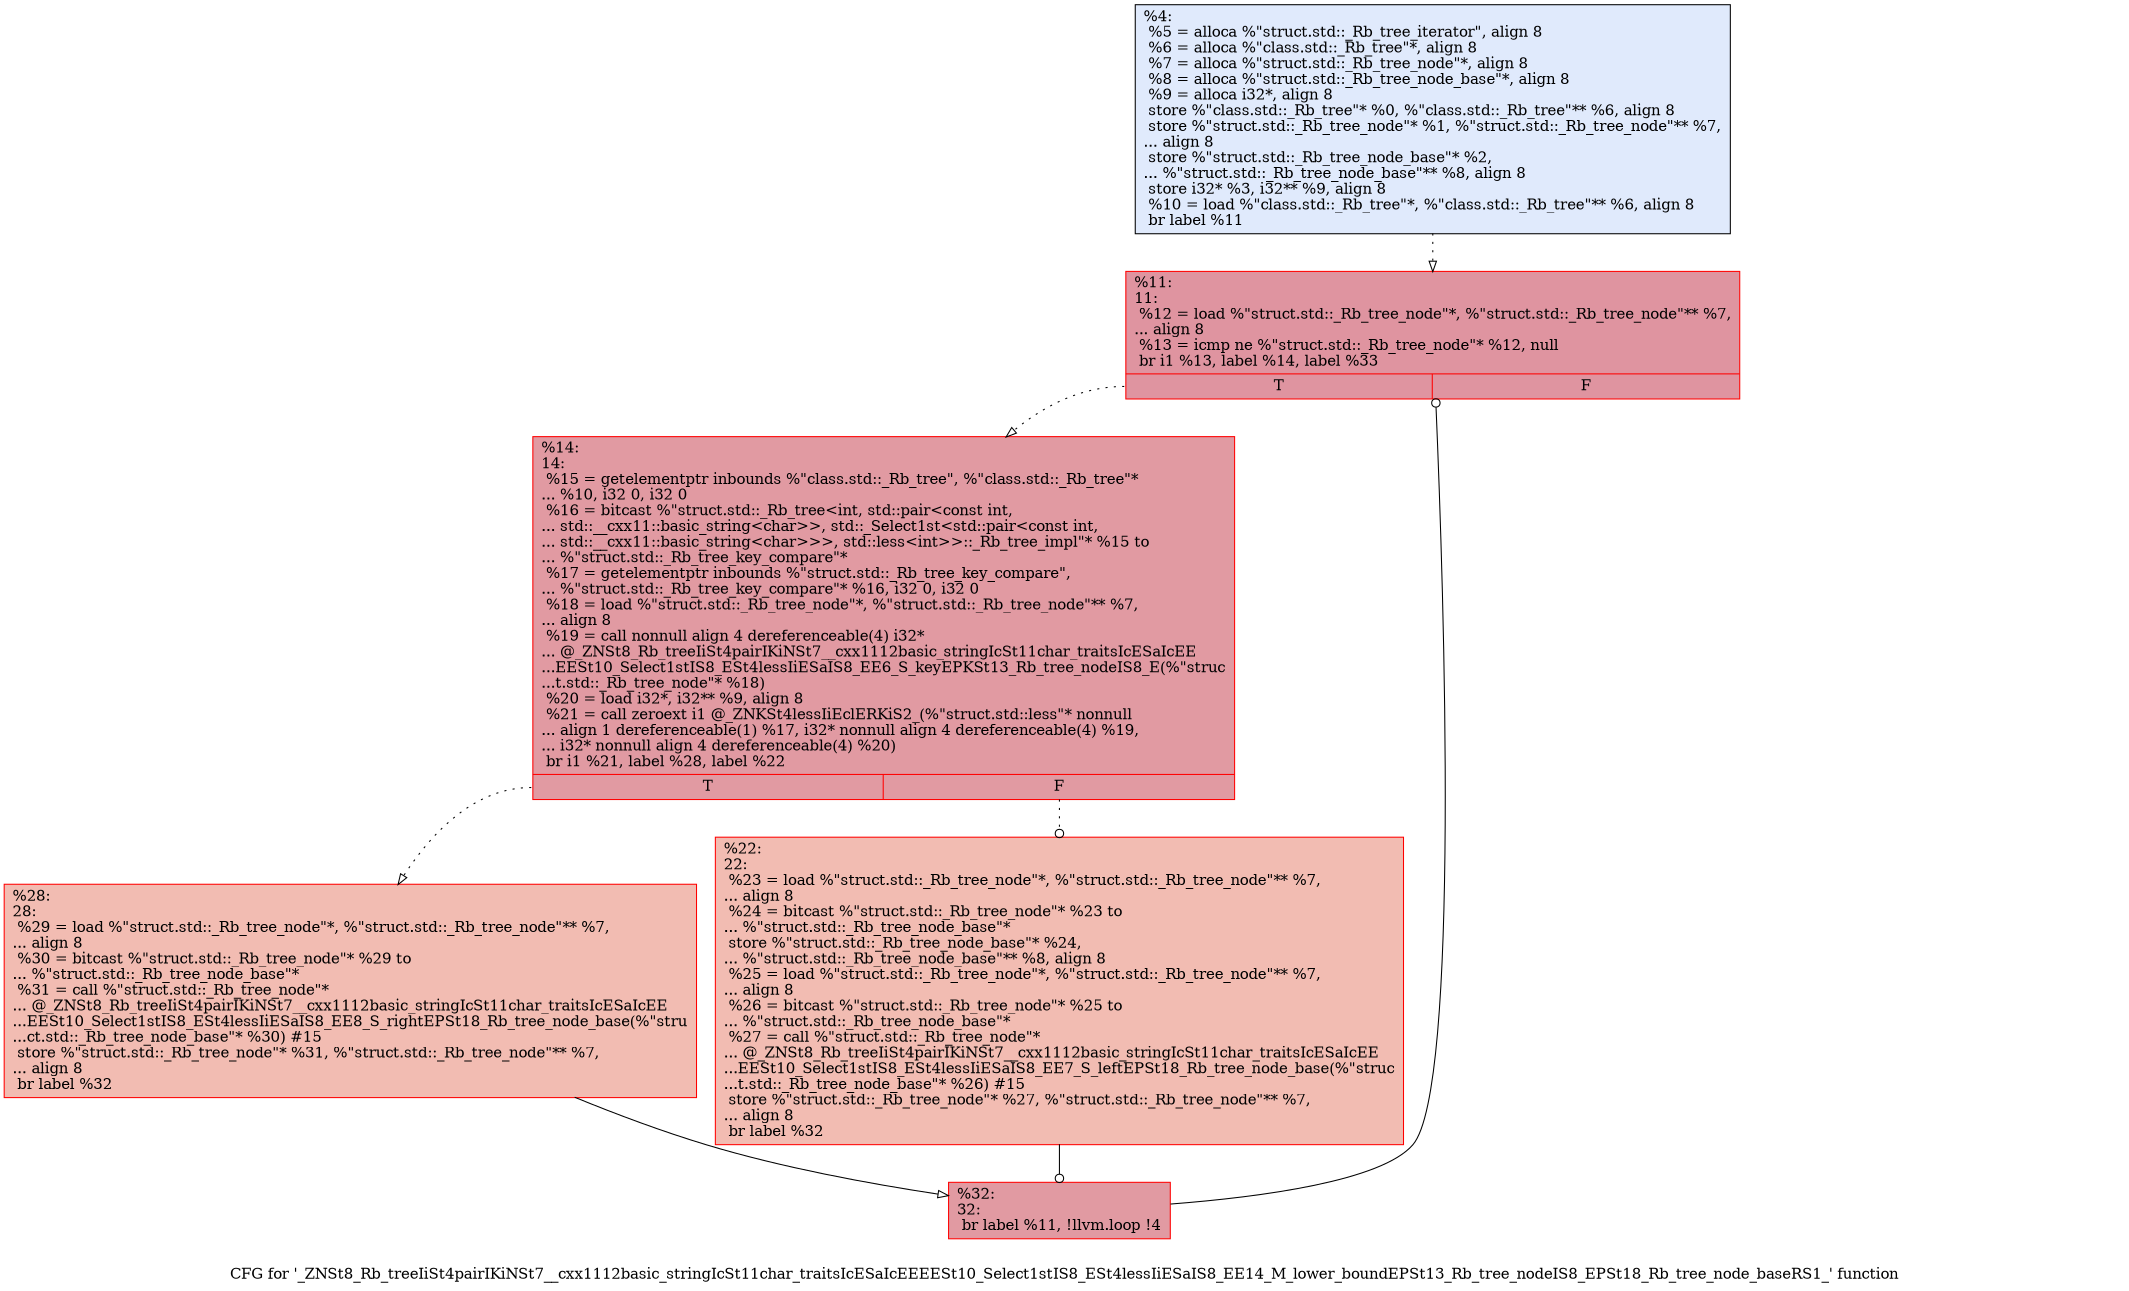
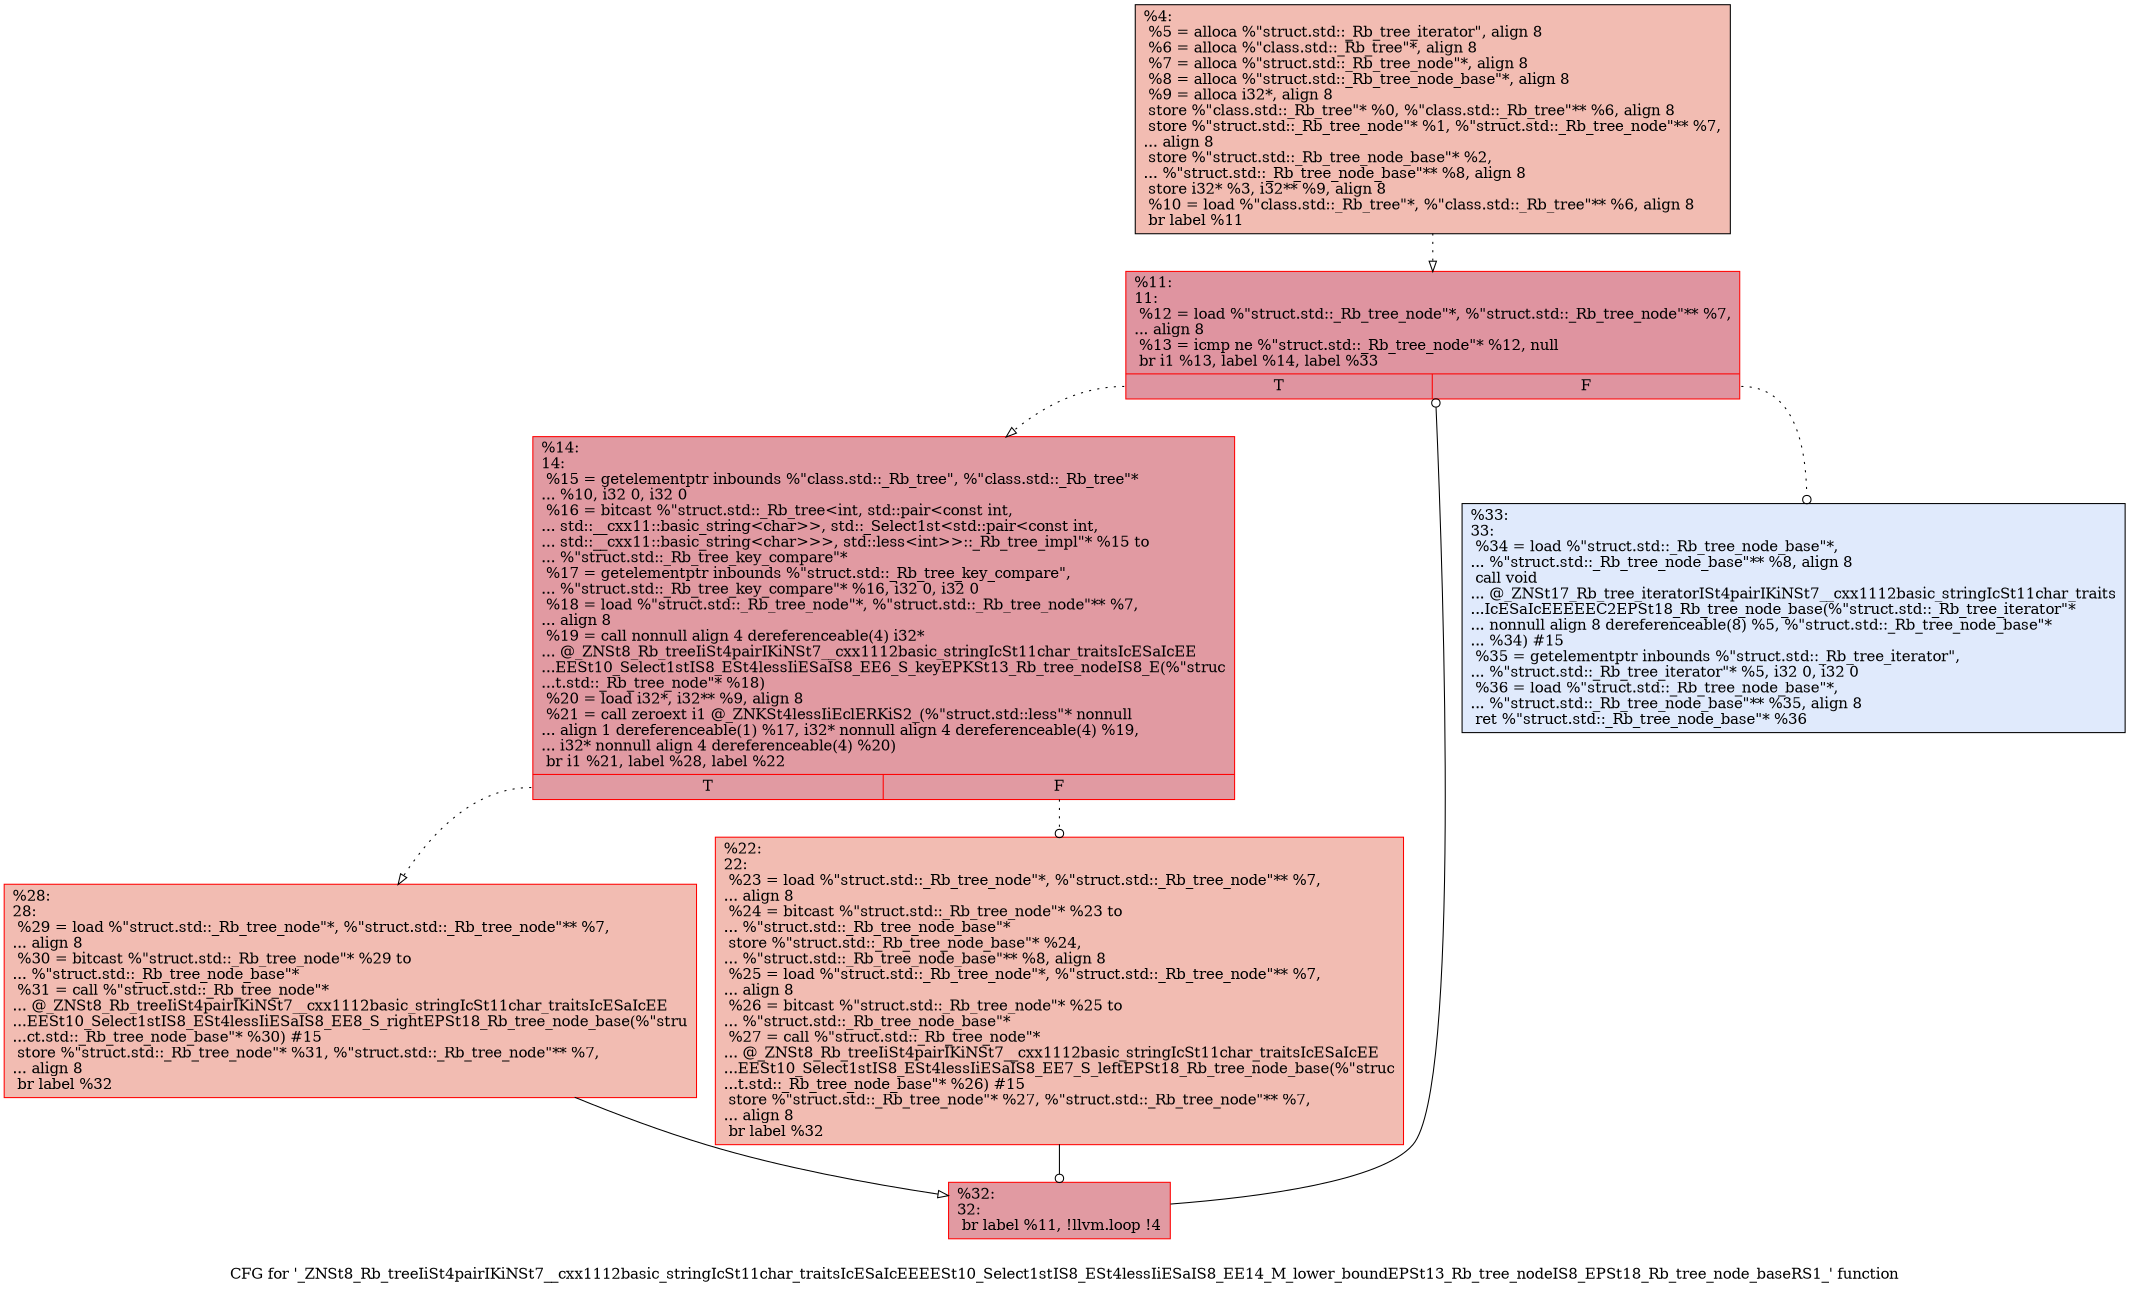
  digraph {
    label="CFG for '_ZNSt8_Rb_treeIiSt4pairIKiNSt7__cxx1112basic_stringIcSt11char_traitsIcESaIcEEEESt10_Select1stIS8_ESt4lessIiESaIS8_EE14_M_lower_boundEPSt13_Rb_tree_nodeIS8_EPSt18_Rb_tree_node_baseRS1_' function"
    node [color=red fillcolor="#b9d0f970" shape=record style=filled]
    edge [arrowhead=onormal style=dotted]
-   n1 [color=black label="{%4:\l  %5 = alloca %\"struct.std::_Rb_tree_iterator\", align 8\l  %6 = alloca %\"class.std::_Rb_tree\"*, align 8\l  %7 = alloca %\"struct.std::_Rb_tree_node\"*, align 8\l  %8 = alloca %\"struct.std::_Rb_tree_node_base\"*, align 8\l  %9 = alloca i32*, align 8\l  store %\"class.std::_Rb_tree\"* %0, %\"class.std::_Rb_tree\"** %6, align 8\l  store %\"struct.std::_Rb_tree_node\"* %1, %\"struct.std::_Rb_tree_node\"** %7,\l... align 8\l  store %\"struct.std::_Rb_tree_node_base\"* %2,\l... %\"struct.std::_Rb_tree_node_base\"** %8, align 8\l  store i32* %3, i32** %9, align 8\l  %10 = load %\"class.std::_Rb_tree\"*, %\"class.std::_Rb_tree\"** %6, align 8\l  br label %11\l}"]
+   n1 [color=black fillcolor="#e1675170" label="{%4:\l  %5 = alloca %\"struct.std::_Rb_tree_iterator\", align 8\l  %6 = alloca %\"class.std::_Rb_tree\"*, align 8\l  %7 = alloca %\"struct.std::_Rb_tree_node\"*, align 8\l  %8 = alloca %\"struct.std::_Rb_tree_node_base\"*, align 8\l  %9 = alloca i32*, align 8\l  store %\"class.std::_Rb_tree\"* %0, %\"class.std::_Rb_tree\"** %6, align 8\l  store %\"struct.std::_Rb_tree_node\"* %1, %\"struct.std::_Rb_tree_node\"** %7,\l... align 8\l  store %\"struct.std::_Rb_tree_node_base\"* %2,\l... %\"struct.std::_Rb_tree_node_base\"** %8, align 8\l  store i32* %3, i32** %9, align 8\l  %10 = load %\"class.std::_Rb_tree\"*, %\"class.std::_Rb_tree\"** %6, align 8\l  br label %11\l}"]
    n2 [fillcolor="#b70d2870" label="{%11:\l11:                                               \l  %12 = load %\"struct.std::_Rb_tree_node\"*, %\"struct.std::_Rb_tree_node\"** %7,\l... align 8\l  %13 = icmp ne %\"struct.std::_Rb_tree_node\"* %12, null\l  br i1 %13, label %14, label %33\l|{<s0>T|<s1>F}}"]
    n3 [fillcolor="#bb1b2c70" label="{%14:\l14:                                               \l  %15 = getelementptr inbounds %\"class.std::_Rb_tree\", %\"class.std::_Rb_tree\"*\l... %10, i32 0, i32 0\l  %16 = bitcast %\"struct.std::_Rb_tree\<int, std::pair\<const int,\l... std::__cxx11::basic_string\<char\>\>, std::_Select1st\<std::pair\<const int,\l... std::__cxx11::basic_string\<char\>\>\>, std::less\<int\>\>::_Rb_tree_impl\"* %15 to\l... %\"struct.std::_Rb_tree_key_compare\"*\l  %17 = getelementptr inbounds %\"struct.std::_Rb_tree_key_compare\",\l... %\"struct.std::_Rb_tree_key_compare\"* %16, i32 0, i32 0\l  %18 = load %\"struct.std::_Rb_tree_node\"*, %\"struct.std::_Rb_tree_node\"** %7,\l... align 8\l  %19 = call nonnull align 4 dereferenceable(4) i32*\l... @_ZNSt8_Rb_treeIiSt4pairIKiNSt7__cxx1112basic_stringIcSt11char_traitsIcESaIcEE\l...EESt10_Select1stIS8_ESt4lessIiESaIS8_EE6_S_keyEPKSt13_Rb_tree_nodeIS8_E(%\"struc\l...t.std::_Rb_tree_node\"* %18)\l  %20 = load i32*, i32** %9, align 8\l  %21 = call zeroext i1 @_ZNKSt4lessIiEclERKiS2_(%\"struct.std::less\"* nonnull\l... align 1 dereferenceable(1) %17, i32* nonnull align 4 dereferenceable(4) %19,\l... i32* nonnull align 4 dereferenceable(4) %20)\l  br i1 %21, label %28, label %22\l|{<s0>T|<s1>F}}"]
+   n4 [color=black label="{%33:\l33:                                               \l  %34 = load %\"struct.std::_Rb_tree_node_base\"*,\l... %\"struct.std::_Rb_tree_node_base\"** %8, align 8\l  call void\l... @_ZNSt17_Rb_tree_iteratorISt4pairIKiNSt7__cxx1112basic_stringIcSt11char_traits\l...IcESaIcEEEEEC2EPSt18_Rb_tree_node_base(%\"struct.std::_Rb_tree_iterator\"*\l... nonnull align 8 dereferenceable(8) %5, %\"struct.std::_Rb_tree_node_base\"*\l... %34) #15\l  %35 = getelementptr inbounds %\"struct.std::_Rb_tree_iterator\",\l... %\"struct.std::_Rb_tree_iterator\"* %5, i32 0, i32 0\l  %36 = load %\"struct.std::_Rb_tree_node_base\"*,\l... %\"struct.std::_Rb_tree_node_base\"** %35, align 8\l  ret %\"struct.std::_Rb_tree_node_base\"* %36\l}"]
    n5 [fillcolor="#e1675170" label="{%28:\l28:                                               \l  %29 = load %\"struct.std::_Rb_tree_node\"*, %\"struct.std::_Rb_tree_node\"** %7,\l... align 8\l  %30 = bitcast %\"struct.std::_Rb_tree_node\"* %29 to\l... %\"struct.std::_Rb_tree_node_base\"*\l  %31 = call %\"struct.std::_Rb_tree_node\"*\l... @_ZNSt8_Rb_treeIiSt4pairIKiNSt7__cxx1112basic_stringIcSt11char_traitsIcESaIcEE\l...EESt10_Select1stIS8_ESt4lessIiESaIS8_EE8_S_rightEPSt18_Rb_tree_node_base(%\"stru\l...ct.std::_Rb_tree_node_base\"* %30) #15\l  store %\"struct.std::_Rb_tree_node\"* %31, %\"struct.std::_Rb_tree_node\"** %7,\l... align 8\l  br label %32\l}"]
    n6 [fillcolor="#e1675170" label="{%22:\l22:                                               \l  %23 = load %\"struct.std::_Rb_tree_node\"*, %\"struct.std::_Rb_tree_node\"** %7,\l... align 8\l  %24 = bitcast %\"struct.std::_Rb_tree_node\"* %23 to\l... %\"struct.std::_Rb_tree_node_base\"*\l  store %\"struct.std::_Rb_tree_node_base\"* %24,\l... %\"struct.std::_Rb_tree_node_base\"** %8, align 8\l  %25 = load %\"struct.std::_Rb_tree_node\"*, %\"struct.std::_Rb_tree_node\"** %7,\l... align 8\l  %26 = bitcast %\"struct.std::_Rb_tree_node\"* %25 to\l... %\"struct.std::_Rb_tree_node_base\"*\l  %27 = call %\"struct.std::_Rb_tree_node\"*\l... @_ZNSt8_Rb_treeIiSt4pairIKiNSt7__cxx1112basic_stringIcSt11char_traitsIcESaIcEE\l...EESt10_Select1stIS8_ESt4lessIiESaIS8_EE7_S_leftEPSt18_Rb_tree_node_base(%\"struc\l...t.std::_Rb_tree_node_base\"* %26) #15\l  store %\"struct.std::_Rb_tree_node\"* %27, %\"struct.std::_Rb_tree_node\"** %7,\l... align 8\l  br label %32\l}"]
    n7 [fillcolor="#bb1b2c70" label="{%32:\l32:                                               \l  br label %11, !llvm.loop !4\l}"]
    n1 -> n2
    n2 -> n3 [tailport=s0]
+   n2 -> n4 [arrowhead=odot tailport=s1]
    n3 -> n5 [tailport=s0]
    n3 -> n6 [arrowhead=odot tailport=s1]
    n5 -> n7 [style=solid]
    n6 -> n7 [arrowhead=odot style=solid]
    n7 -> n2 [arrowhead=odot style=solid]
  }
